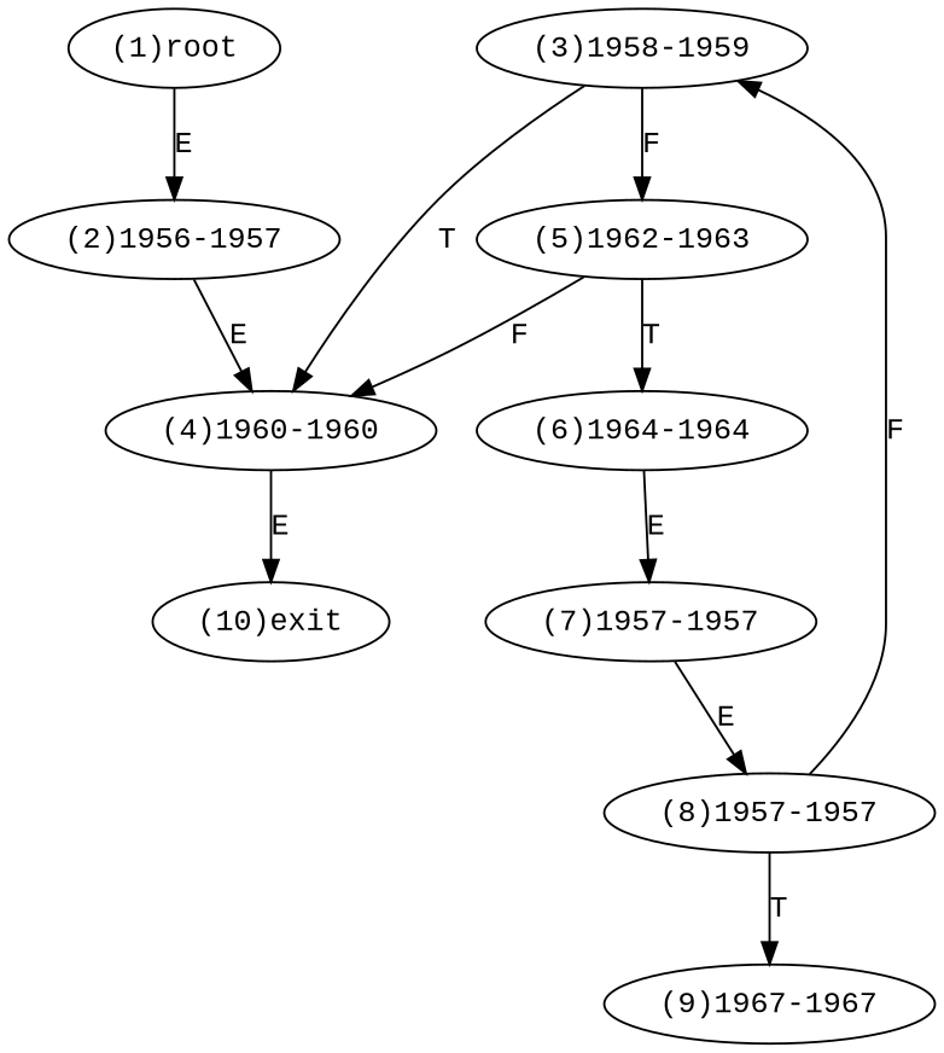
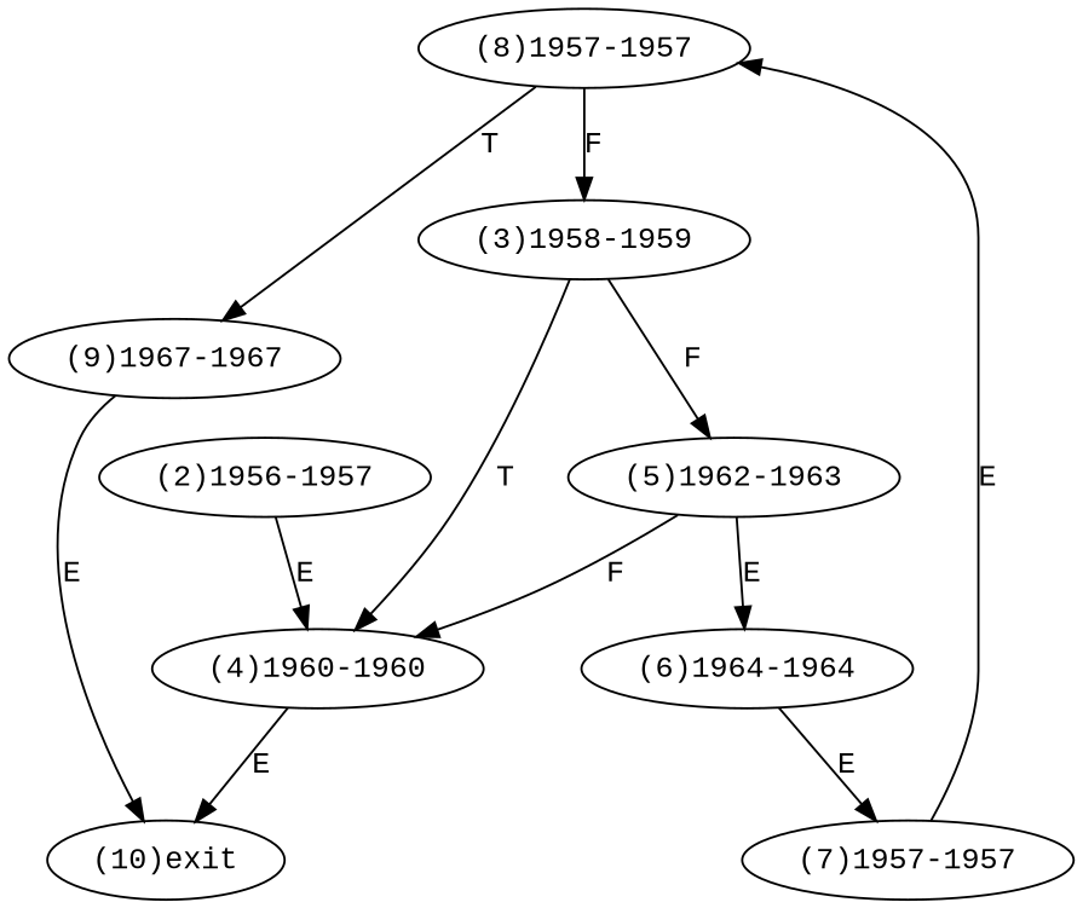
  digraph {
    fontname="Liberation Mono"
    node [fontname="Liberation Mono"]
    edge [fontname="Liberation Mono"]
-   n1 [label="(1)root"]
    n2 [label="(2)1956-1957"]
    n3 [label="(4)1960-1960"]
    n4 [label="(8)1957-1957"]
    n5 [label="(3)1958-1959"]
    n6 [label="(9)1967-1967"]
    n7 [label="(5)1962-1963"]
    n8 [label="(10)exit"]
    n9 [label="(6)1964-1964"]
    n10 [label="(7)1957-1957"]
-   n1 -> n2 [label=E]
    n2 -> n3 [label=E]
    n3 -> n8 [label=E]
    n4 -> n5 [label=F]
    n4 -> n6 [label=T]
    n5 -> n3 [label=T]
    n5 -> n7 [label=F]
+   n6 -> n8 [label=E]
    n7 -> n3 [label=F]
-   n7 -> n9 [label=T]
+   n7 -> n9 [label=E]
    n9 -> n10 [label=E]
    n10 -> n4 [label=E]
  }
